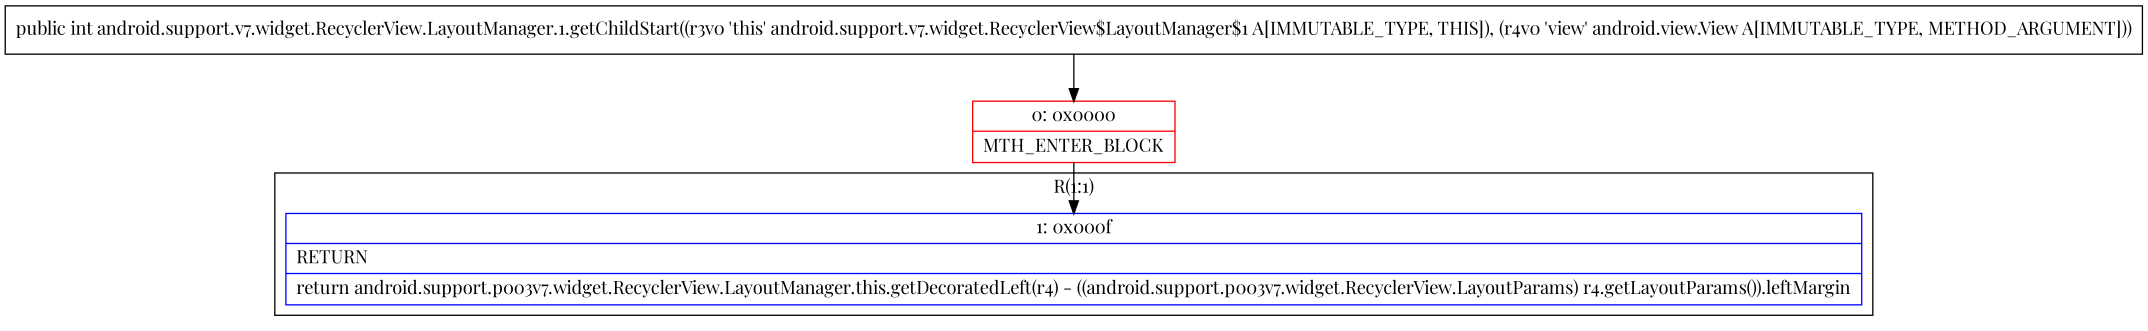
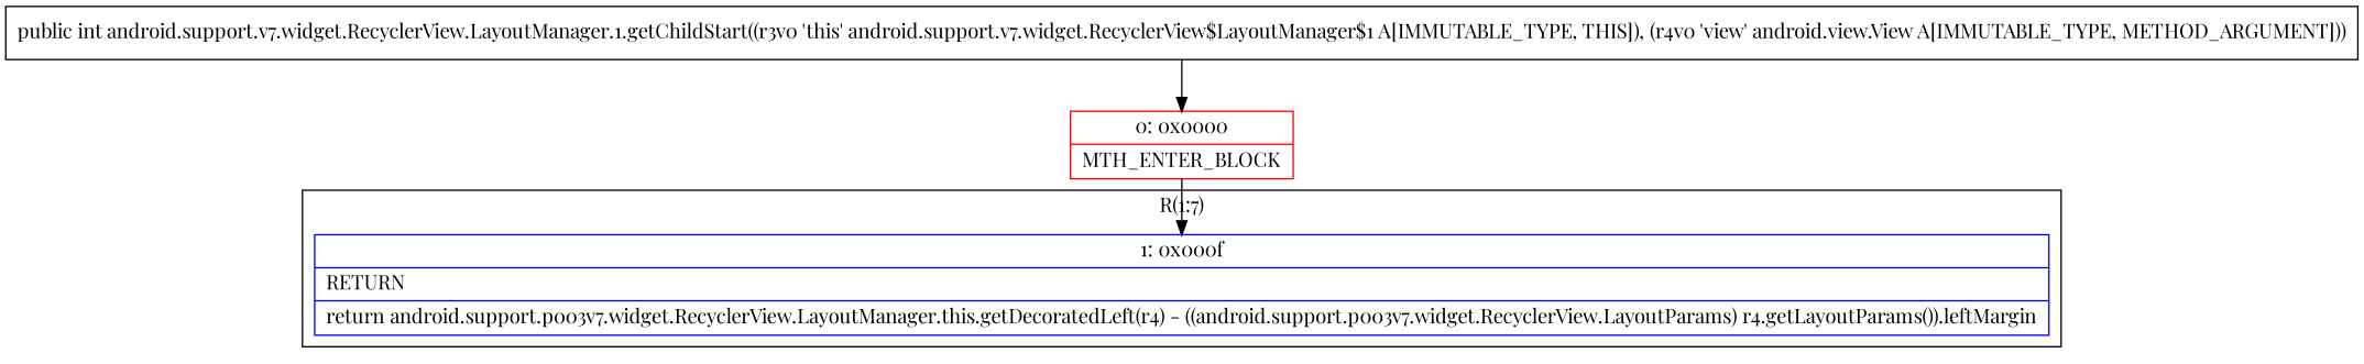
  digraph {
    fontname="Playfair Display"
    node [shape=record fontname="Playfair Display"]
    edge [fontname="Playfair Display"]
    n1 [color=blue label="{1\:\ 0x000f|RETURN\l|return android.support.p003v7.widget.RecyclerView.LayoutManager.this.getDecoratedLeft(r4) \- ((android.support.p003v7.widget.RecyclerView.LayoutParams) r4.getLayoutParams()).leftMargin\l}"]
    n2 [color=red label="{0\:\ 0x0000|MTH_ENTER_BLOCK\l}"]
    n3 [label="{public int android.support.v7.widget.RecyclerView.LayoutManager.1.getChildStart((r3v0 'this' android.support.v7.widget.RecyclerView$LayoutManager$1 A[IMMUTABLE_TYPE, THIS]), (r4v0 'view' android.view.View A[IMMUTABLE_TYPE, METHOD_ARGUMENT])) }"]
    subgraph cluster_1 {
-     label="R(1:1)"
+     label="R(1:7)"
      n1
    }
    n2 -> n1
    n3 -> n2
  }
